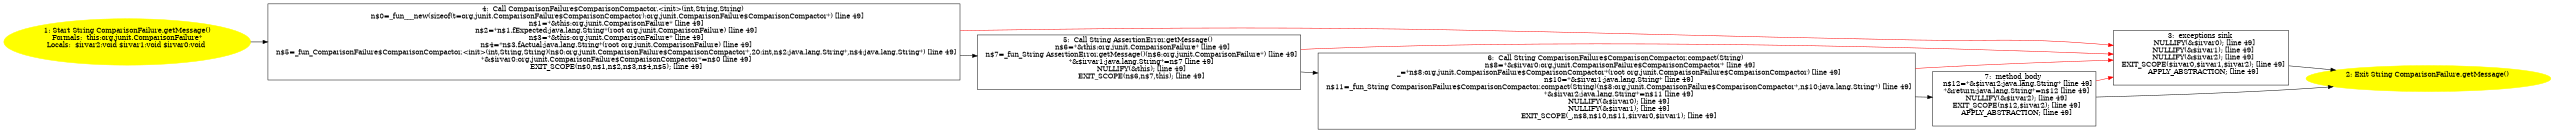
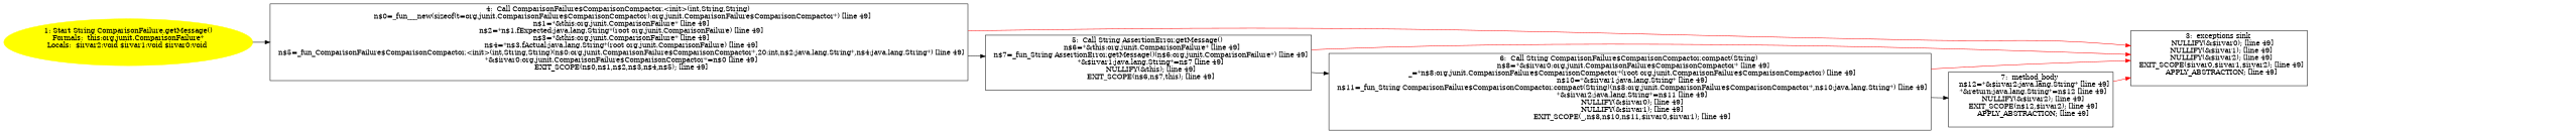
  digraph {
    rankdir=LR
    node [shape=box]
    n1 [color=yellow label="1: Start String ComparisonFailure.getMessage()\nFormals:  this:org.junit.ComparisonFailure*\nLocals:  $irvar2:void $irvar1:void $irvar0:void \n  " style=filled shape=""]
    n2 [label="4:  Call ComparisonFailure$ComparisonCompactor.<init>(int,String,String) \n   n$0=_fun___new(sizeof(t=org.junit.ComparisonFailure$ComparisonCompactor):org.junit.ComparisonFailure$ComparisonCompactor*) [line 49]\n  n$1=*&this:org.junit.ComparisonFailure* [line 49]\n  n$2=*n$1.fExpected:java.lang.String*(root org.junit.ComparisonFailure) [line 49]\n  n$3=*&this:org.junit.ComparisonFailure* [line 49]\n  n$4=*n$3.fActual:java.lang.String*(root org.junit.ComparisonFailure) [line 49]\n  n$5=_fun_ComparisonFailure$ComparisonCompactor.<init>(int,String,String)(n$0:org.junit.ComparisonFailure$ComparisonCompactor*,20:int,n$2:java.lang.String*,n$4:java.lang.String*) [line 49]\n  *&$irvar0:org.junit.ComparisonFailure$ComparisonCompactor*=n$0 [line 49]\n  EXIT_SCOPE(n$0,n$1,n$2,n$3,n$4,n$5); [line 49]\n "]
    n3 [label="3:  exceptions sink \n   NULLIFY(&$irvar0); [line 49]\n  NULLIFY(&$irvar1); [line 49]\n  NULLIFY(&$irvar2); [line 49]\n  EXIT_SCOPE($irvar0,$irvar1,$irvar2); [line 49]\n  APPLY_ABSTRACTION; [line 49]\n "]
    n4 [label="5:  Call String AssertionError.getMessage() \n   n$6=*&this:org.junit.ComparisonFailure* [line 49]\n  n$7=_fun_String AssertionError.getMessage()(n$6:org.junit.ComparisonFailure*) [line 49]\n  *&$irvar1:java.lang.String*=n$7 [line 49]\n  NULLIFY(&this); [line 49]\n  EXIT_SCOPE(n$6,n$7,this); [line 49]\n "]
-   n5 [color=yellow label="2: Exit String ComparisonFailure.getMessage() \n  " style=filled shape=""]
    n6 [label="6:  Call String ComparisonFailure$ComparisonCompactor.compact(String) \n   n$8=*&$irvar0:org.junit.ComparisonFailure$ComparisonCompactor* [line 49]\n  _=*n$8:org.junit.ComparisonFailure$ComparisonCompactor*(root org.junit.ComparisonFailure$ComparisonCompactor) [line 49]\n  n$10=*&$irvar1:java.lang.String* [line 49]\n  n$11=_fun_String ComparisonFailure$ComparisonCompactor.compact(String)(n$8:org.junit.ComparisonFailure$ComparisonCompactor*,n$10:java.lang.String*) [line 49]\n  *&$irvar2:java.lang.String*=n$11 [line 49]\n  NULLIFY(&$irvar0); [line 49]\n  NULLIFY(&$irvar1); [line 49]\n  EXIT_SCOPE(_,n$8,n$10,n$11,$irvar0,$irvar1); [line 49]\n "]
    n7 [label="7:  method_body \n   n$12=*&$irvar2:java.lang.String* [line 49]\n  *&return:java.lang.String*=n$12 [line 49]\n  NULLIFY(&$irvar2); [line 49]\n  EXIT_SCOPE(n$12,$irvar2); [line 49]\n  APPLY_ABSTRACTION; [line 49]\n "]
    n1 -> n2
    n2 -> n3 [color=red]
    n2 -> n4
-   n3 -> n5
    n4 -> n3 [color=red]
    n4 -> n6
    n6 -> n3 [color=red]
    n6 -> n7
    n7 -> n3 [color=red]
-   n7 -> n5
  }
